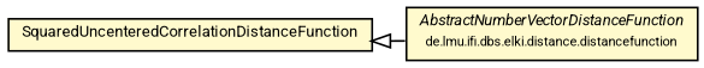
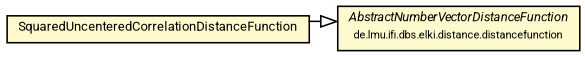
  digraph {
    nodesep=0.15
    rankdir=LR
    ranksep=0.25
    node [fontcolor=black fontname=Roboto fontsize=8 margin=0 shape=plaintext]
    n1 [height=0 label=<<table title="de.lmu.ifi.dbs.elki.distance.distancefunction.correlation.SquaredUncenteredCorrelationDistanceFunction" border="0" cellborder="1" cellspacing="0" cellpadding="2" bgcolor="lemonChiffon" href="SquaredUncenteredCorrelationDistanceFunction.html" target="_parent"> 		<tr><td><table border="0" cellspacing="0" cellpadding="1"> 		<tr><td align="center" balign="center"> <font face="Roboto">SquaredUncenteredCorrelationDistanceFunction</font> </td></tr> 		</table></td></tr> 		</table>> width=0]
    n2 [height=0 label=<<table title="de.lmu.ifi.dbs.elki.distance.distancefunction.AbstractNumberVectorDistanceFunction" border="0" cellborder="1" cellspacing="0" cellpadding="2" bgcolor="LemonChiffon" href="../AbstractNumberVectorDistanceFunction.html" target="_parent"> 		<tr><td><table border="0" cellspacing="0" cellpadding="1"> 		<tr><td align="center" balign="center"> <font face="Roboto"><i>AbstractNumberVectorDistanceFunction</i></font> </td></tr> 		<tr><td align="center" balign="center"> <font face="Roboto" point-size="7.0">de.lmu.ifi.dbs.elki.distance.distancefunction</font> </td></tr> 		</table></td></tr> 		</table>> width=0]
-   n1 -> n2 [arrowtail=empty color=black dir=back fontname=Roboto fontsize=7 labelfontname=Roboto labelfontsize=7 weight=10]
+   n2 -> n1 [arrowtail=empty color=black dir=back fontname=Roboto fontsize=7 labelfontname=Roboto labelfontsize=7 weight=10]
  }
